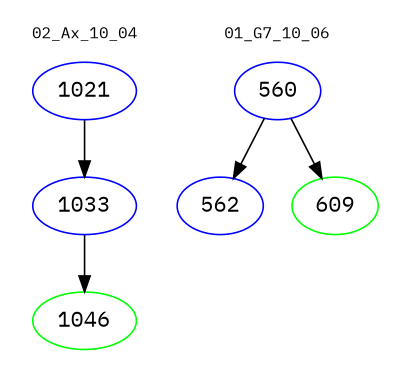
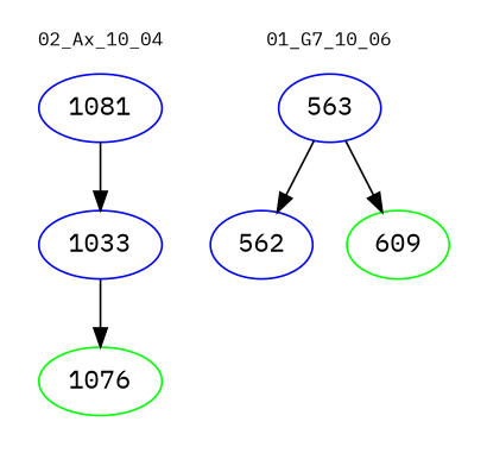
  digraph {
    fontname="IBM Plex Mono"
    node [color=blue fontname="IBM Plex Mono"]
    edge [color=black fontname="IBM Plex Mono"]
    n1 [label=1033]
-   n2 [label=1021]
-   n3 [color=green label=1046]
-   n4 [label=560]
+   n2 [label=1081]
+   n3 [color=green label=1076]
+   n4 [label=563]
    n5 [label=562]
    n6 [color=green label=609]
    subgraph cluster_1 {
      color=white
      fontsize=10
      label="02_Ax_10_04"
      n1
      n2
      n3
    }
    subgraph cluster_2 {
      color=white
      fontsize=10
      label="01_G7_10_06"
      n4
      n5
      n6
    }
    n1 -> n3
    n2 -> n1
    n4 -> n5
    n4 -> n6
  }
